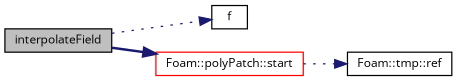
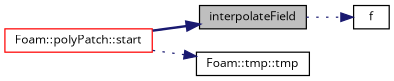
  digraph {
    fontname="Open Sans"
    rankdir=LR
    node [color=black fontname="Open Sans" fontsize=10 shape=record]
    edge [color=midnightblue fontname="Open Sans" fontsize=10 labelfontname=Helvetica labelfontsize=10 style=dotted]
    n1 [fillcolor=grey75 fontcolor=black height=0.2 label=interpolateField style=filled width=0.4]
    n2 [height=0.2 label=f width=0.4]
    n3 [color=red height=0.2 label="Foam::polyPatch::start" width=0.4]
-   n4 [height=0.2 label="Foam::tmp::ref" width=0.4]
+   n4 [height=0.2 label="Foam::tmp::tmp" width=0.4]
    n1 -> n2
-   n1 -> n3 [style=bold]
+   n3 -> n1 [style=bold]
    n3 -> n4
  }
